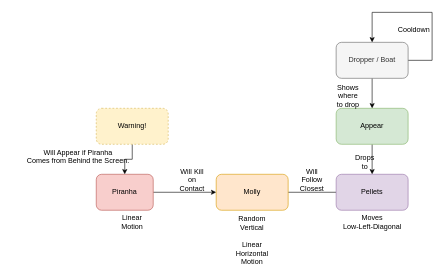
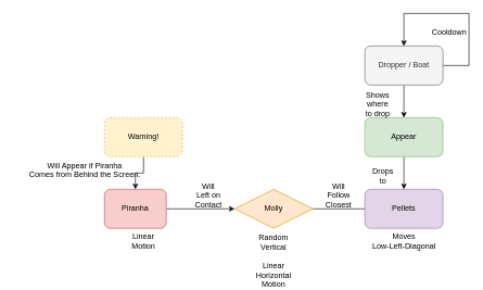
  <mxCell id="0" />
  <mxCell id="1" parent="0" />
  <mxCell id="2" value="" style="edgeStyle=orthogonalEdgeStyle;rounded=0;orthogonalLoop=1;jettySize=auto;html=1;" edge="1" parent="1" source="3" target="5"><mxGeometry relative="1" as="geometry" /></mxCell>
  <mxCell id="3" value="Piranha" style="rounded=1;whiteSpace=wrap;html=1;fillColor=#f8cecc;strokeColor=#b85450;" vertex="1" parent="1"><mxGeometry x="160" y="290" width="95" height="60" as="geometry" /></mxCell>
  <mxCell id="4" value="" style="edgeStyle=orthogonalEdgeStyle;rounded=0;orthogonalLoop=1;jettySize=auto;html=1;endArrow=none;" edge="1" parent="1" source="5" target="6"><mxGeometry relative="1" as="geometry" /></mxCell>
- <mxCell id="5" value="Molly" style="rounded=1;whiteSpace=wrap;html=1;fillColor=#ffe6cc;strokeColor=#d79b00;" vertex="1" parent="1"><mxGeometry x="360" y="290" width="120" height="60" as="geometry" /></mxCell>
+ <mxCell id="5" value="Molly" style="rhombus;whiteSpace=wrap;html=1;fillColor=#ffe6cc;strokeColor=#d79b00;" vertex="1" parent="1"><mxGeometry x="360" y="290" width="120" height="60" as="geometry" /></mxCell>
  <mxCell id="6" value="Pellets" style="rounded=1;whiteSpace=wrap;html=1;fillColor=#e1d5e7;strokeColor=#9673a6;" vertex="1" parent="1"><mxGeometry x="560" y="290" width="120" height="60" as="geometry" /></mxCell>
- <mxCell id="7" value="Will Kill on Contact" style="text;html=1;strokeColor=none;fillColor=none;align=center;verticalAlign=middle;whiteSpace=wrap;rounded=0;" vertex="1" parent="1"><mxGeometry x="300" y="290" width="40" height="20" as="geometry" /></mxCell>
+ <mxCell id="7" value="Will Left on Contact" style="text;html=1;strokeColor=none;fillColor=none;align=center;verticalAlign=middle;whiteSpace=wrap;rounded=0;" vertex="1" parent="1"><mxGeometry x="300" y="290" width="40" height="20" as="geometry" /></mxCell>
  <mxCell id="8" value="Will Follow Closest" style="text;html=1;strokeColor=none;fillColor=none;align=center;verticalAlign=middle;whiteSpace=wrap;rounded=0;" vertex="1" parent="1"><mxGeometry x="500" y="290" width="40" height="20" as="geometry" /></mxCell>
  <mxCell id="9" value="" style="edgeStyle=orthogonalEdgeStyle;rounded=0;orthogonalLoop=1;jettySize=auto;html=1;entryX=0.5;entryY=0;entryDx=0;entryDy=0;" edge="1" parent="1" source="11" target="11"><mxGeometry relative="1" as="geometry"><mxPoint x="620" y="-20" as="targetPoint" /><Array as="points"><mxPoint x="720" y="100" /><mxPoint x="720" y="20" /><mxPoint x="620" y="20" /></Array></mxGeometry></mxCell>
  <mxCell id="10" value="" style="edgeStyle=orthogonalEdgeStyle;rounded=0;orthogonalLoop=1;jettySize=auto;html=1;" edge="1" parent="1" source="11" target="13"><mxGeometry relative="1" as="geometry" /></mxCell>
  <mxCell id="11" value="Dropper / Boat" style="rounded=1;whiteSpace=wrap;html=1;fillColor=#f5f5f5;strokeColor=#666666;fontColor=#333333;" vertex="1" parent="1"><mxGeometry x="560" y="70" width="120" height="60" as="geometry" /></mxCell>
  <mxCell id="12" value="" style="edgeStyle=orthogonalEdgeStyle;rounded=0;orthogonalLoop=1;jettySize=auto;html=1;" edge="1" parent="1" source="13" target="6"><mxGeometry relative="1" as="geometry" /></mxCell>
  <mxCell id="13" value="Appear" style="rounded=1;whiteSpace=wrap;html=1;fillColor=#d5e8d4;strokeColor=#82b366;" vertex="1" parent="1"><mxGeometry x="560" y="180" width="120" height="60" as="geometry" /></mxCell>
  <mxCell id="14" value="Cooldown" style="text;html=1;strokeColor=none;fillColor=none;align=center;verticalAlign=middle;whiteSpace=wrap;rounded=0;" vertex="1" parent="1"><mxGeometry x="670" y="40" width="40" height="20" as="geometry" /></mxCell>
  <mxCell id="15" value="Linear Motion" style="text;html=1;strokeColor=none;fillColor=none;align=center;verticalAlign=middle;whiteSpace=wrap;rounded=0;" vertex="1" parent="1"><mxGeometry x="200" y="360" width="40" height="20" as="geometry" /></mxCell>
  <mxCell id="16" value="Random Vertical&lt;br&gt;&lt;br&gt;Linear Horizontal Motion" style="text;html=1;strokeColor=none;fillColor=none;align=center;verticalAlign=middle;whiteSpace=wrap;rounded=0;" vertex="1" parent="1"><mxGeometry x="400" y="390" width="40" height="20" as="geometry" /></mxCell>
  <mxCell id="17" value="Moves&lt;br&gt;Low-Left-Diagonal" style="text;html=1;strokeColor=none;fillColor=none;align=center;verticalAlign=middle;whiteSpace=wrap;rounded=0;" vertex="1" parent="1"><mxGeometry x="567.5" y="360" width="105" height="20" as="geometry" /></mxCell>
  <mxCell id="18" value="Shows where to drop" style="text;html=1;strokeColor=none;fillColor=none;align=center;verticalAlign=middle;whiteSpace=wrap;rounded=0;" vertex="1" parent="1"><mxGeometry x="560" y="150" width="40" height="20" as="geometry" /></mxCell>
- <mxCell id="19" value="Drops to" style="text;html=1;strokeColor=none;fillColor=none;align=center;verticalAlign=middle;whiteSpace=wrap;rounded=0;" vertex="1" parent="1"><mxGeometry x="587.5" y="260" width="40" height="20" as="geometry" /></mxCell>
+ <mxCell id="19" value="Drops to" style="text;html=1;strokeColor=none;fillColor=none;align=center;verticalAlign=middle;whiteSpace=wrap;rounded=0;" vertex="1" parent="1"><mxGeometry x="567.5" y="260" width="40" height="20" as="geometry" /></mxCell>
  <mxCell id="20" value="" style="edgeStyle=orthogonalEdgeStyle;rounded=0;orthogonalLoop=1;jettySize=auto;html=1;" edge="1" parent="1" source="21" target="3"><mxGeometry relative="1" as="geometry" /></mxCell>
  <mxCell id="21" value="Warning!" style="rounded=1;whiteSpace=wrap;html=1;fillColor=#fff2cc;strokeColor=#d6b656;dashed=1;" vertex="1" parent="1"><mxGeometry x="160" y="180" width="120" height="60" as="geometry" /></mxCell>
  <mxCell id="22" value="&lt;span style=&quot;font-family: &amp;#34;helvetica&amp;#34; ; font-size: 12px ; font-style: normal ; font-weight: normal ; letter-spacing: normal ; text-indent: 0px ; text-transform: none ; word-spacing: 0px ; text-decoration: none ; float: none ; display: inline&quot;&gt;Will Appear if Piranha&lt;br&gt;Comes from Behind the Screen.&lt;/span&gt;" style="text;whiteSpace=wrap;html=1;align=center;" vertex="1" parent="1"><mxGeometry y="240" width="220" height="40" as="geometry" x="20" /></mxCell>
